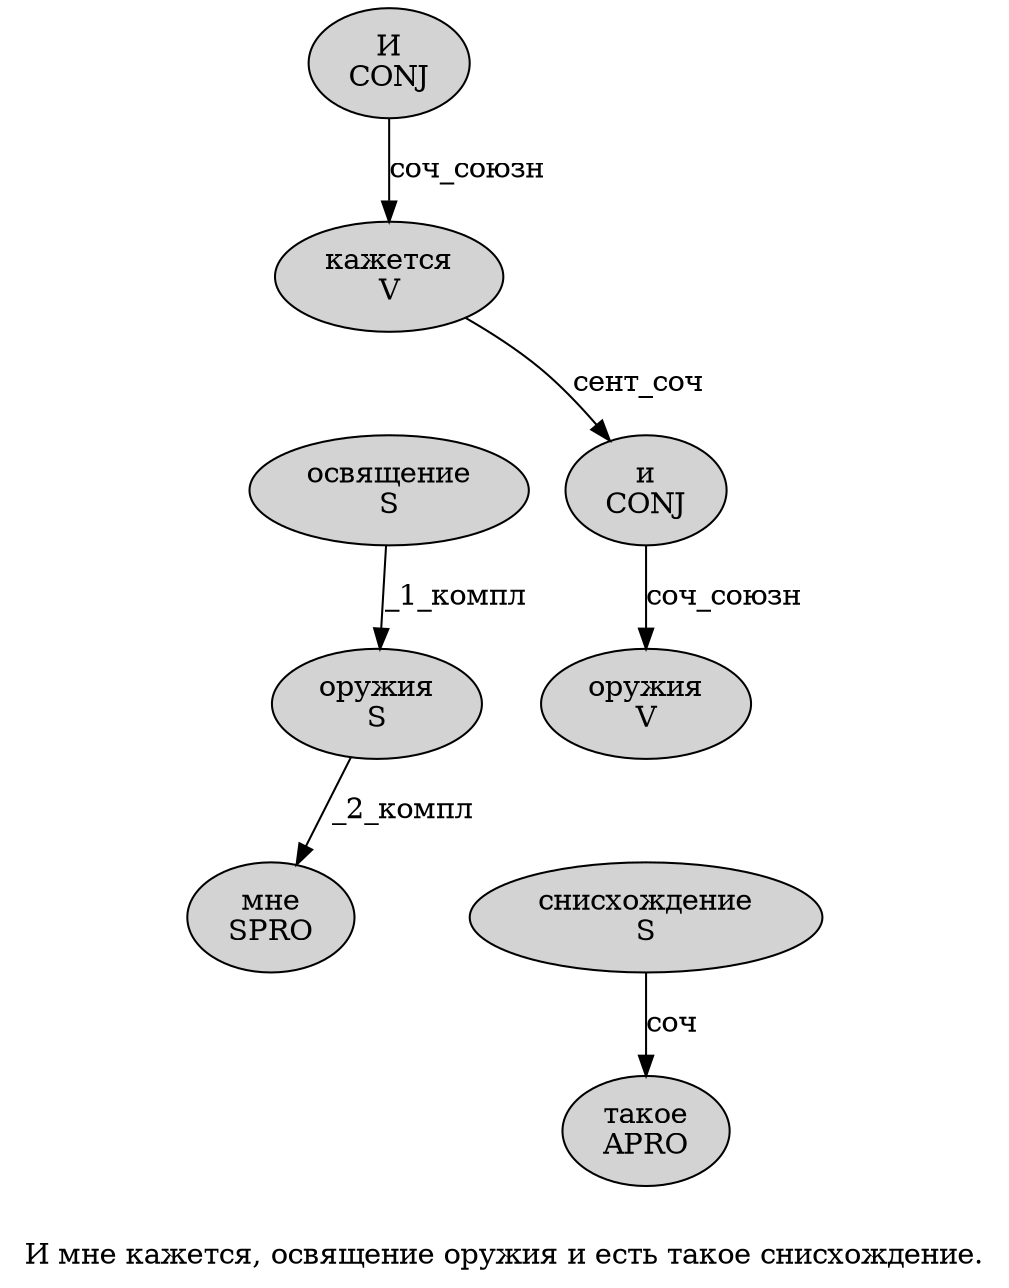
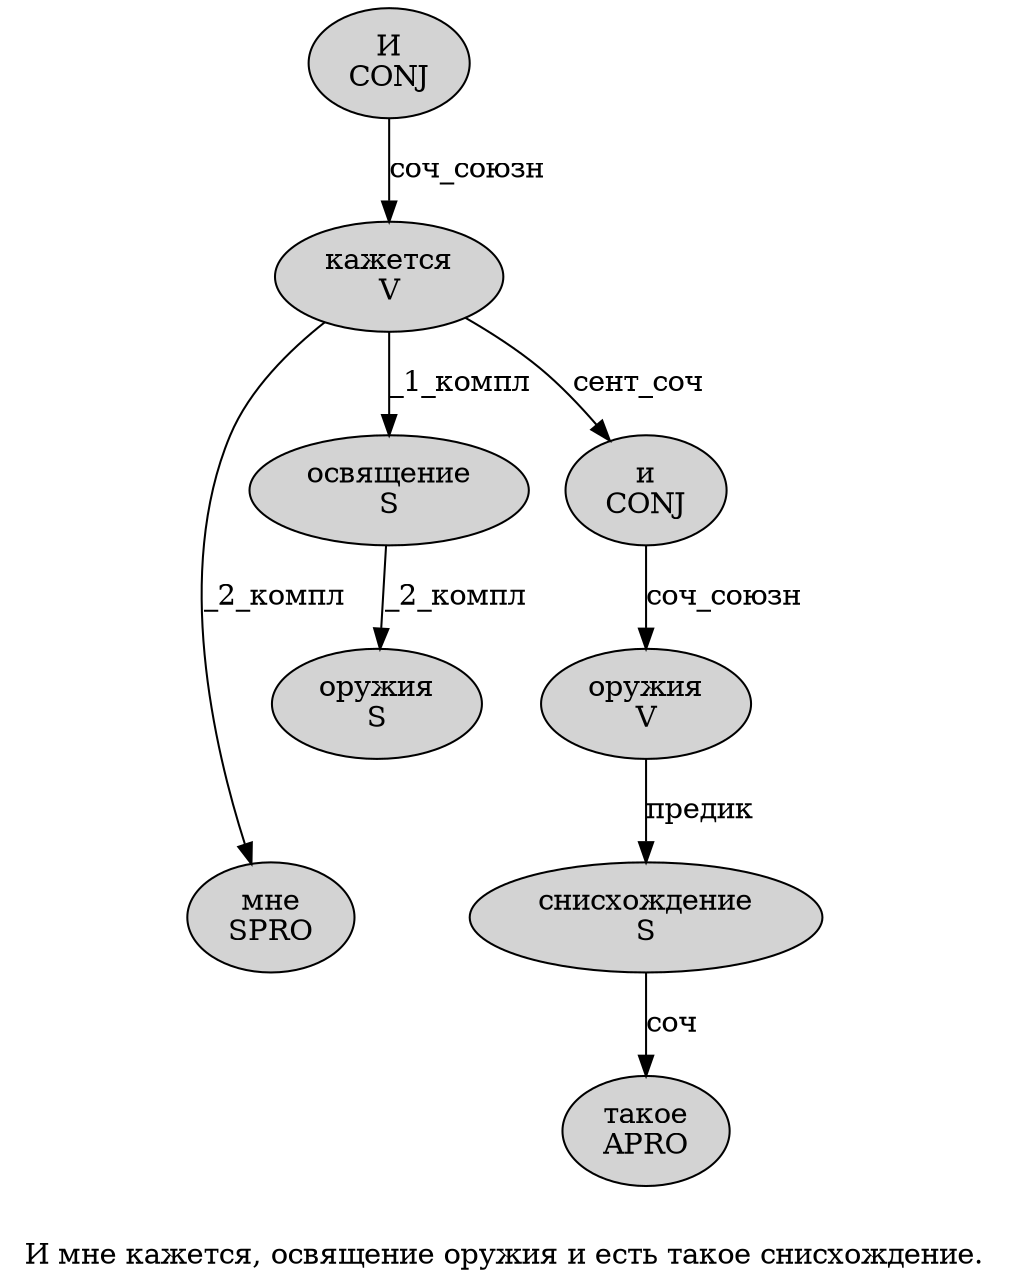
  digraph {
    label="И мне кажется, освящение оружия и есть такое снисхождение."
    node [fillcolor=lightgray penwidth=1 shape=ellipse style=filled]
    n1 [label="И\nCONJ"]
    n2 [label="кажется\nV"]
    n3 [label="мне\nSPRO"]
    n4 [label="освящение\nS"]
    n5 [label="и\nCONJ"]
    n6 [label="оружия\nS"]
    n7 [label="оружия\nV"]
    n8 [label="снисхождение\nS"]
    n9 [label="такое\nAPRO"]
    n1 -> n2 [label="соч_союзн"]
-   n6 -> n3 [label="_2_компл"]
+   n2 -> n3 [label="_2_компл"]
+   n2 -> n4 [label="_1_компл"]
    n2 -> n5 [label="сент_соч"]
-   n4 -> n6 [label="_1_компл"]
+   n4 -> n6 [label="_2_компл"]
    n5 -> n7 [label="соч_союзн"]
+   n7 -> n8 [label="предик"]
    n8 -> n9 [label="соч"]
  }
